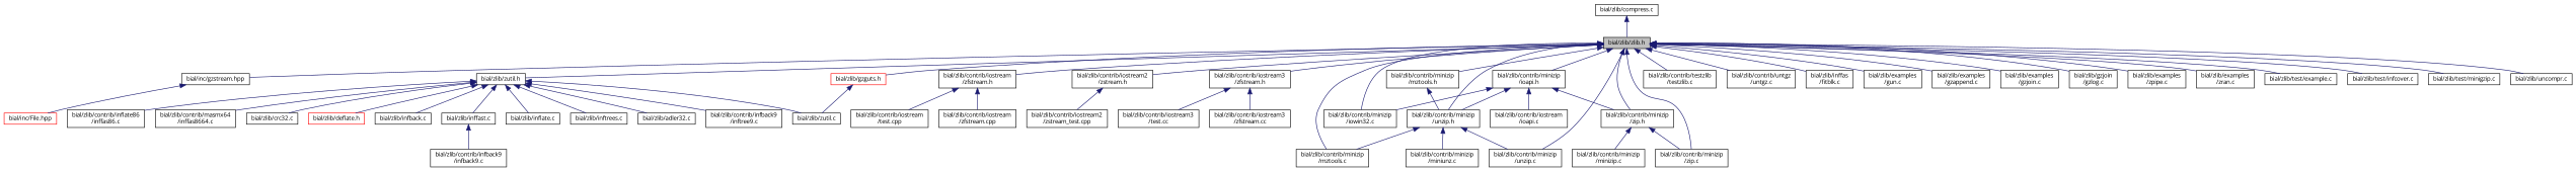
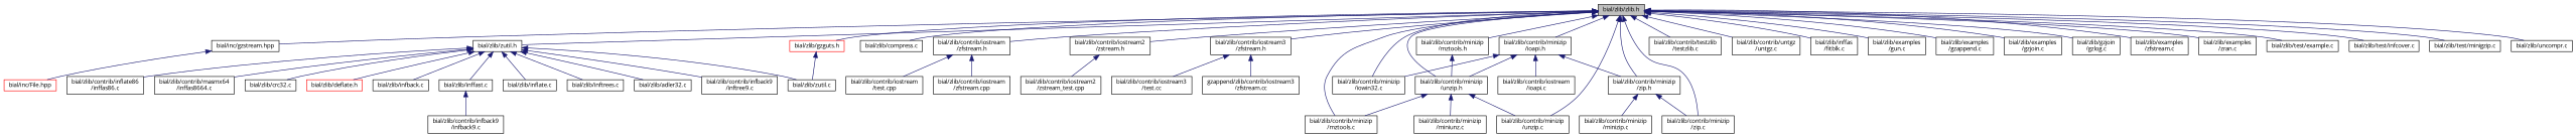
  digraph {
    fontname="Open Sans"
    node [color=black fillcolor=white fontname="Open Sans" fontsize=10 shape=record style=filled]
    edge [color=midnightblue dir=back fontname="Open Sans" fontsize=10 labelfontname=Helvetica labelfontsize=10 style=solid]
    n1 [fillcolor=grey75 fontcolor=black height=0.2 label="bial/zlib/zlib.h" width=0.4]
    n2 [height=0.2 label="bial/inc/gzstream.hpp" width=0.4]
    n3 [height=0.2 label="bial/zlib/zutil.h" width=0.4]
    n4 [height=0.2 label="bial/zlib/compress.c" width=0.4]
    n5 [height=0.2 label="bial/zlib/contrib/iostream\l/zfstream.h" width=0.4]
    n6 [height=0.2 label="bial/zlib/contrib/iostream2\l/zstream.h" width=0.4]
    n7 [height=0.2 label="bial/zlib/contrib/iostream3\l/zfstream.h" width=0.4]
    n8 [height=0.2 label="bial/zlib/contrib/minizip\l/ioapi.h" width=0.4]
    n9 [height=0.2 label="bial/zlib/contrib/minizip\l/iowin32.c" width=0.4]
    n10 [height=0.2 label="bial/zlib/contrib/minizip\l/unzip.h" width=0.4]
    n11 [height=0.2 label="bial/zlib/contrib/minizip\l/mztools.c" width=0.4]
    n12 [height=0.2 label="bial/zlib/contrib/minizip\l/mztools.h" width=0.4]
    n13 [height=0.2 label="bial/zlib/contrib/minizip\l/unzip.c" width=0.4]
    n14 [height=0.2 label="bial/zlib/contrib/minizip\l/zip.h" width=0.4]
    n15 [height=0.2 label="bial/zlib/contrib/minizip\l/zip.c" width=0.4]
    n16 [height=0.2 label="bial/zlib/contrib/testzlib\l/testzlib.c" width=0.4]
    n17 [height=0.2 label="bial/zlib/contrib/untgz\l/untgz.c" width=0.4]
    n18 [height=0.2 label="bial/zlib/inffas\l/fitblk.c" width=0.4]
    n19 [height=0.2 label="bial/zlib/examples\l/gun.c" width=0.4]
    n20 [height=0.2 label="bial/zlib/examples\l/gzappend.c" width=0.4]
    n21 [height=0.2 label="bial/zlib/examples\l/gzjoin.c" width=0.4]
    n22 [height=0.2 label="bial/zlib/gzjoin\l/gzlog.c" width=0.4]
-   n23 [height=0.2 label="bial/zlib/examples\l/zpipe.c" width=0.4]
+   n23 [height=0.2 label="bial/zlib/examples\l/zfstream.c" width=0.4]
    n24 [height=0.2 label="bial/zlib/examples\l/zran.c" width=0.4]
    n25 [color=red height=0.2 label="bial/zlib/gzguts.h" width=0.4]
    n26 [height=0.2 label="bial/zlib/test/example.c" width=0.4]
    n27 [height=0.2 label="bial/zlib/test/infcover.c" width=0.4]
    n28 [height=0.2 label="bial/zlib/test/minigzip.c" width=0.4]
    n29 [height=0.2 label="bial/zlib/uncompr.c" width=0.4]
    n30 [color=red height=0.2 label="bial/inc/File.hpp" width=0.4]
    n31 [height=0.2 label="bial/zlib/adler32.c" width=0.4]
    n32 [height=0.2 label="bial/zlib/contrib/infback9\l/inftree9.c" width=0.4]
    n33 [height=0.2 label="bial/zlib/contrib/inflate86\l/inffas86.c" width=0.4]
    n34 [height=0.2 label="bial/zlib/contrib/masmx64\l/inffas8664.c" width=0.4]
    n35 [height=0.2 label="bial/zlib/crc32.c" width=0.4]
    n36 [color=red height=0.2 label="bial/zlib/deflate.h" width=0.4]
    n37 [height=0.2 label="bial/zlib/infback.c" width=0.4]
    n38 [height=0.2 label="bial/zlib/inffast.c" width=0.4]
    n39 [height=0.2 label="bial/zlib/inflate.c" width=0.4]
    n40 [height=0.2 label="bial/zlib/inftrees.c" width=0.4]
    n41 [height=0.2 label="bial/zlib/zutil.c" width=0.4]
    n42 [height=0.2 label="bial/zlib/contrib/iostream\l/test.cpp" width=0.4]
    n43 [height=0.2 label="bial/zlib/contrib/iostream\l/zfstream.cpp" width=0.4]
    n44 [height=0.2 label="bial/zlib/contrib/iostream2\l/zstream_test.cpp" width=0.4]
    n45 [height=0.2 label="bial/zlib/contrib/iostream3\l/test.cc" width=0.4]
-   n46 [height=0.2 label="bial/zlib/contrib/iostream3\l/zfstream.cc" width=0.4]
+   n46 [height=0.2 label="gzappend/zlib/contrib/iostream3\l/zfstream.cc" width=0.4]
    n47 [height=0.2 label="bial/zlib/contrib/iostream\l/ioapi.c" width=0.4]
    n48 [height=0.2 label="bial/zlib/contrib/minizip\l/miniunz.c" width=0.4]
    n49 [height=0.2 label="bial/zlib/contrib/minizip\l/minizip.c" width=0.4]
    n50 [height=0.2 label="bial/zlib/contrib/infback9\l/infback9.c" width=0.4]
    n1 -> n2
    n1 -> n3
-   n4 -> n1
+   n1 -> n4
    n1 -> n5
    n1 -> n6
    n1 -> n7
    n1 -> n8
    n1 -> n9
    n1 -> n10
    n1 -> n11
    n1 -> n12
    n1 -> n13
    n1 -> n14
    n1 -> n15
    n1 -> n16
    n1 -> n17
    n1 -> n18
    n1 -> n19
    n1 -> n20
    n1 -> n21
    n1 -> n22
    n1 -> n23
    n1 -> n24
    n1 -> n25
    n1 -> n26
    n1 -> n27
    n1 -> n28
    n1 -> n29
    n2 -> n30
    n3 -> n31
    n3 -> n32
    n3 -> n33
    n3 -> n34
    n3 -> n35
    n3 -> n36
    n3 -> n37
    n3 -> n38
    n3 -> n39
    n3 -> n40
    n3 -> n41
    n5 -> n42
    n5 -> n43
    n6 -> n44
    n7 -> n45
    n7 -> n46
    n8 -> n9
    n8 -> n10
    n8 -> n14
    n8 -> n47
    n10 -> n11
    n10 -> n13
    n10 -> n48
    n12 -> n10
    n14 -> n15
    n14 -> n49
    n25 -> n41
    n38 -> n50
  }
